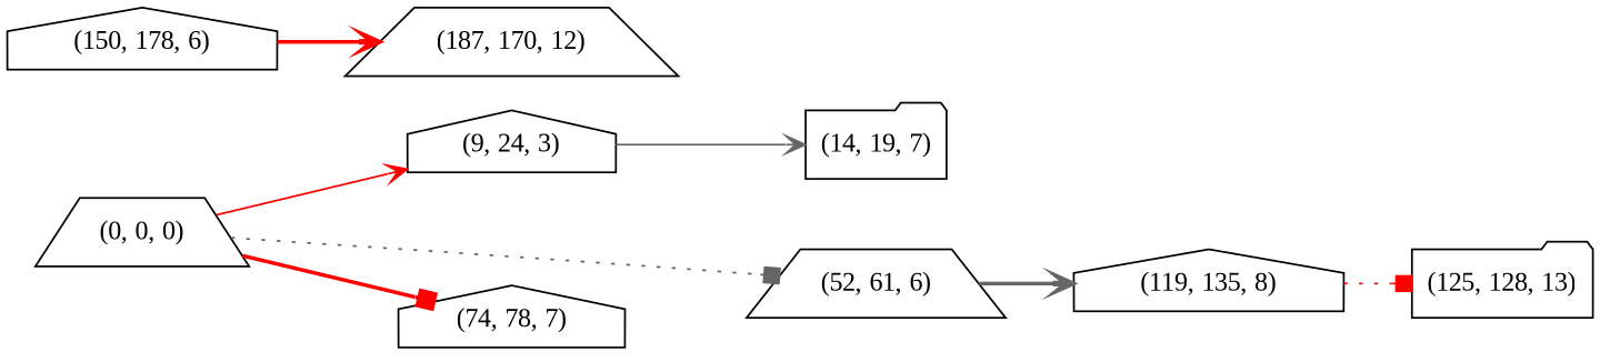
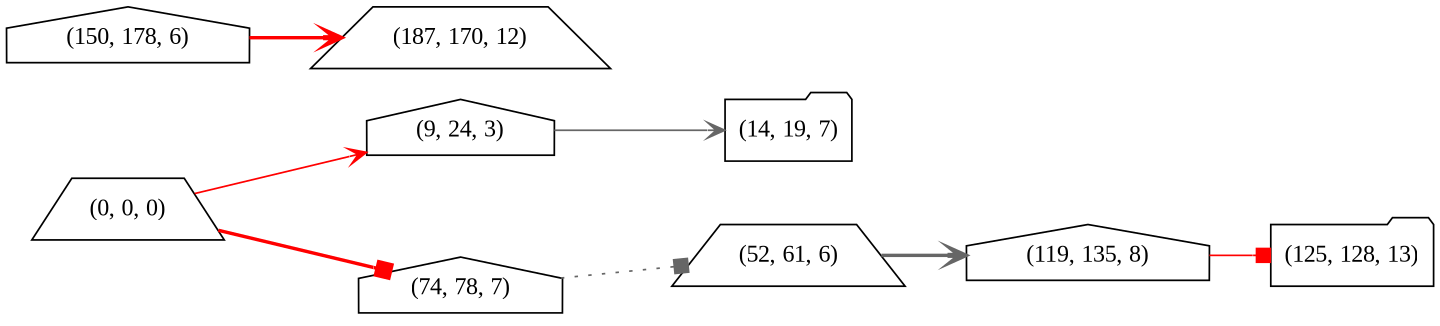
  digraph {
    fontname="Liberation Serif"
    rankdir=LR
    node [fontname="Liberation Serif" shape=house]
    edge [arrowhead=vee color=red fontname="Liberation Serif" style=bold]
    "(0, 0, 0)" [shape=trapezium]
    "(9, 24, 3)"
    "(52, 61, 6)" [shape=trapezium]
    "(74, 78, 7)"
    "(14, 19, 7)" [shape=folder]
    "(119, 135, 8)"
    "(125, 128, 13)" [shape=folder]
    n8 [label="(187, 170, 12)" shape=trapezium]
    "(150, 178, 6)"
    "(0, 0, 0)" -> "(9, 24, 3)" [style=solid]
-   "(0, 0, 0)" -> "(52, 61, 6)" [arrowhead=box color=gray40 style=dotted]
+   "(74, 78, 7)" -> "(52, 61, 6)" [arrowhead=box color=gray40 style=dotted]
    "(0, 0, 0)" -> "(74, 78, 7)" [arrowhead=box]
    "(9, 24, 3)" -> "(14, 19, 7)" [color=gray40 style=solid]
    "(52, 61, 6)" -> "(119, 135, 8)" [color=gray40]
-   "(119, 135, 8)" -> "(125, 128, 13)" [arrowhead=box style=dotted]
+   "(119, 135, 8)" -> "(125, 128, 13)" [arrowhead=box style=solid]
    "(150, 178, 6)" -> n8
  }
